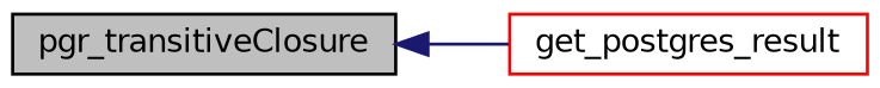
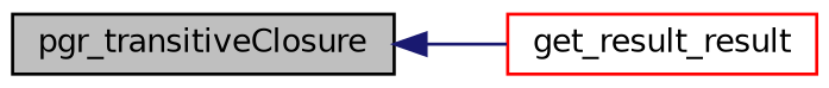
  digraph {
    rankdir=LR
    fontname="DejaVu Sans"
    node [fontname="DejaVu Sans" fontsize=10 shape=record style=filled]
    n1 [color=black fillcolor=grey75 fontcolor=black height=0.2 label=pgr_transitiveClosure width=0.4]
-   n2 [color=red fillcolor=white height=0.2 label=get_postgres_result width=0.4]
+   n2 [color=red fillcolor=white height=0.2 label=get_result_result width=0.4]
    n1 -> n2 [color=midnightblue dir=back fontname="DejaVu Sans" fontsize=10 labelfontname=Helvetica labelfontsize=10 style=solid]
  }
